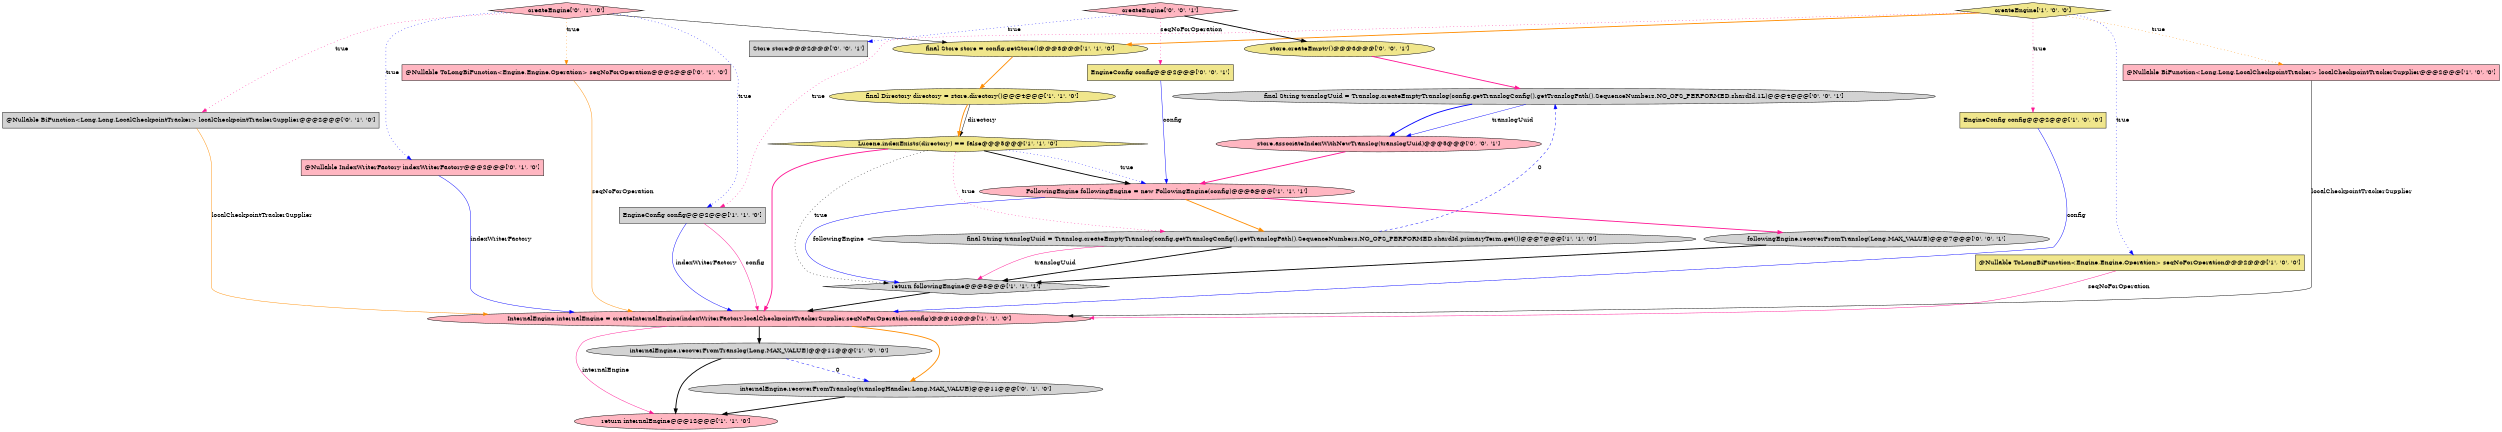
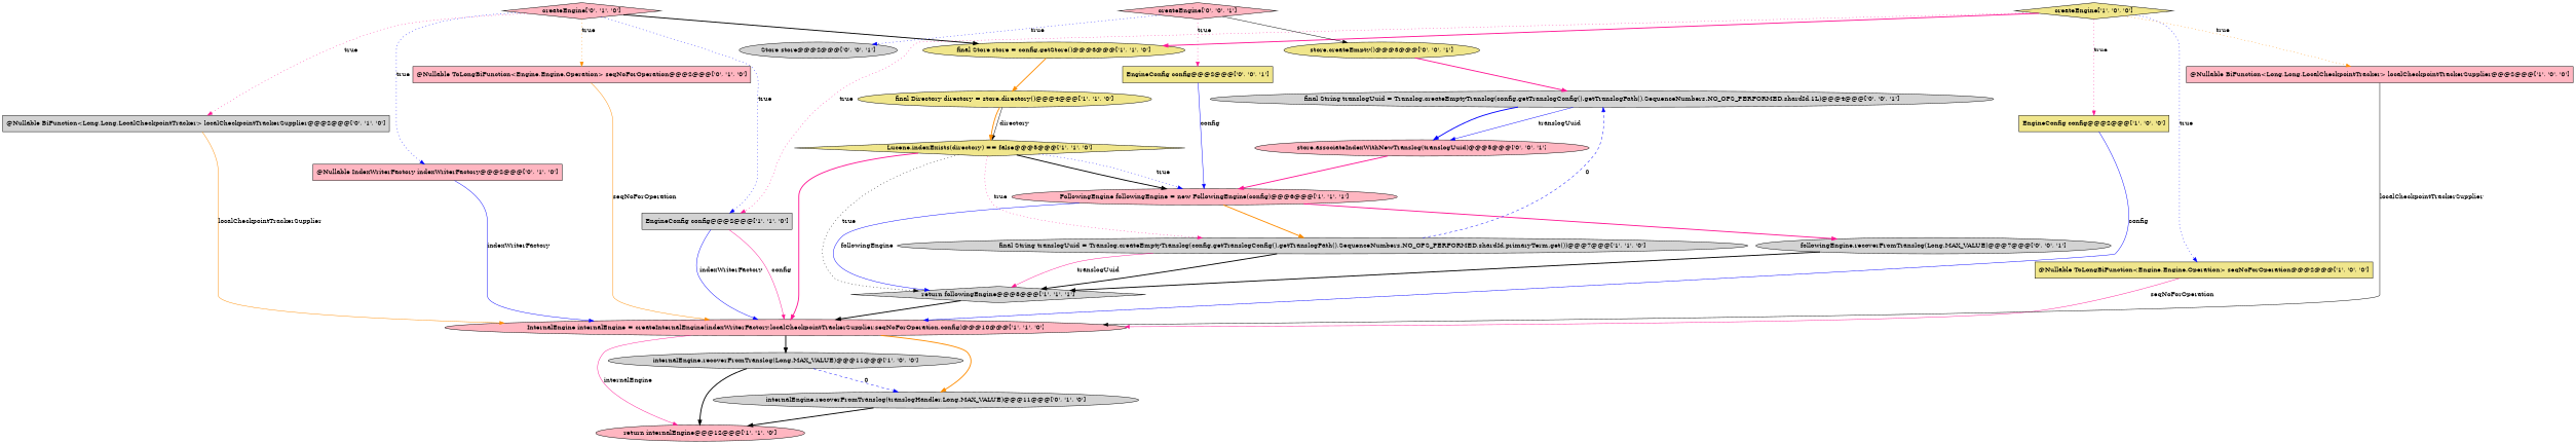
  digraph {
    node [fillcolor=lightgrey shape=ellipse style=filled]
    edge [color=blue style=bold]
    n1 [fillcolor=khaki label="store.createEmpty()@@@3@@@['0', '0', '1']"]
    n2 [label="final String translogUuid = Translog.createEmptyTranslog(config.getTranslogConfig().getTranslogPath(),SequenceNumbers.NO_OPS_PERFORMED,shardId,1L)@@@4@@@['0', '0', '1']"]
    n3 [fillcolor=lightpink label="store.associateIndexWithNewTranslog(translogUuid)@@@5@@@['0', '0', '1']"]
    n4 [fillcolor=khaki label="final Store store = config.getStore()@@@3@@@['1', '1', '0']"]
    n5 [fillcolor=khaki label="final Directory directory = store.directory()@@@4@@@['1', '1', '0']"]
    n6 [fillcolor=khaki label="Lucene.indexExists(directory) == false@@@5@@@['1', '1', '0']" shape=diamond]
    n7 [fillcolor=lightpink label="InternalEngine internalEngine = createInternalEngine(indexWriterFactory,localCheckpointTrackerSupplier,seqNoForOperation,config)@@@10@@@['1', '1', '0']"]
    n8 [label="internalEngine.recoverFromTranslog(Long.MAX_VALUE)@@@11@@@['1', '0', '0']"]
    n9 [fillcolor=lightpink label="return internalEngine@@@12@@@['1', '1', '0']"]
    n10 [label="internalEngine.recoverFromTranslog(translogHandler,Long.MAX_VALUE)@@@11@@@['0', '1', '0']"]
    n11 [fillcolor=lightpink label="createEngine['0', '1', '0']" shape=diamond]
    n12 [fillcolor=lightpink label="@Nullable ToLongBiFunction<Engine,Engine.Operation> seqNoForOperation@@@2@@@['0', '1', '0']" shape=box]
    n13 [label="@Nullable BiFunction<Long,Long,LocalCheckpointTracker> localCheckpointTrackerSupplier@@@2@@@['0', '1', '0']" shape=box]
    n14 [fillcolor=lightpink label="@Nullable IndexWriterFactory indexWriterFactory@@@2@@@['0', '1', '0']" shape=box]
    n15 [label="EngineConfig config@@@2@@@['1', '1', '0']" shape=box]
    n16 [fillcolor=khaki label="createEngine['1', '0', '0']" shape=diamond]
    n17 [fillcolor=khaki label="@Nullable ToLongBiFunction<Engine,Engine.Operation> seqNoForOperation@@@2@@@['1', '0', '0']" shape=box]
    n18 [fillcolor=lightpink label="@Nullable BiFunction<Long,Long,LocalCheckpointTracker> localCheckpointTrackerSupplier@@@2@@@['1', '0', '0']" shape=box]
    n19 [fillcolor=khaki label="EngineConfig config@@@2@@@['1', '0', '0']" shape=box]
    n20 [label="return followingEngine@@@8@@@['1', '1', '1']" shape=diamond]
    n21 [fillcolor=lightpink label="FollowingEngine followingEngine = new FollowingEngine(config)@@@6@@@['1', '1', '1']"]
    n22 [label="final String translogUuid = Translog.createEmptyTranslog(config.getTranslogConfig().getTranslogPath(),SequenceNumbers.NO_OPS_PERFORMED,shardId,primaryTerm.get())@@@7@@@['1', '1', '0']"]
    n23 [label="followingEngine.recoverFromTranslog(Long.MAX_VALUE)@@@7@@@['0', '0', '1']"]
-   n24 [label="Store store@@@2@@@['0', '0', '1']" shape=box]
+   n24 [label="Store store@@@2@@@['0', '0', '1']"]
    n25 [fillcolor=lightpink label="createEngine['0', '0', '1']" shape=diamond]
    n26 [fillcolor=khaki label="EngineConfig config@@@2@@@['0', '0', '1']" shape=box]
    n1 -> n2 [color=deeppink]
    n2 -> n3 [label=translogUuid style=solid]
    n2 -> n3
    n3 -> n21 [color=deeppink]
    n4 -> n5 [color=darkorange]
    n5 -> n6 [color=black label=directory style=solid]
    n5 -> n6 [color=darkorange]
    n6 -> n7 [color=deeppink]
    n6 -> n20 [color=black label=true style=dotted]
    n6 -> n21 [color=black]
    n6 -> n21 [label=true style=dotted]
    n6 -> n22 [color=deeppink label=true style=dotted]
    n7 -> n8 [color=black]
    n7 -> n9 [color=deeppink label=internalEngine style=solid]
    n7 -> n10 [color=darkorange]
    n8 -> n9 [color=black]
    n8 -> n10 [label=0 style=dashed]
    n10 -> n9 [color=black]
-   n11 -> n4 [color=black style=solid]
+   n11 -> n4 [color=black]
    n11 -> n12 [color=darkorange label=true style=dotted]
    n11 -> n13 [color=deeppink label=true style=dotted]
    n11 -> n14 [label=true style=dotted]
    n11 -> n15 [label=true style=dotted]
    n12 -> n7 [color=darkorange label=seqNoForOperation style=solid]
    n13 -> n7 [color=darkorange label=localCheckpointTrackerSupplier style=solid]
    n14 -> n7 [label=indexWriterFactory style=solid]
    n15 -> n7 [label=indexWriterFactory style=solid]
    n15 -> n7 [color=deeppink label=config style=solid]
-   n16 -> n4 [color=darkorange]
+   n16 -> n4 [color=deeppink]
    n16 -> n15 [color=deeppink label=true style=dotted]
    n16 -> n17 [label=true style=dotted]
    n16 -> n18 [color=darkorange label=true style=dotted]
    n16 -> n19 [color=deeppink label=true style=dotted]
    n17 -> n7 [color=deeppink label=seqNoForOperation style=solid]
    n18 -> n7 [color=black label=localCheckpointTrackerSupplier style=solid]
    n19 -> n7 [label=config style=solid]
    n20 -> n7 [color=black]
    n21 -> n20 [label=followingEngine style=solid]
    n21 -> n22 [color=darkorange]
    n21 -> n23 [color=deeppink]
    n22 -> n2 [label=0 style=dashed]
    n22 -> n20 [color=black]
    n22 -> n20 [color=deeppink label=translogUuid style=solid]
    n23 -> n20 [color=black]
-   n25 -> n1 [color=black]
+   n25 -> n1 [color=black style=solid]
    n25 -> n24 [label=true style=dotted]
-   n25 -> n26 [color=deeppink label=seqNoForOperation style=dotted]
+   n25 -> n26 [color=deeppink label=true style=dotted]
    n26 -> n21 [label=config style=solid]
  }
